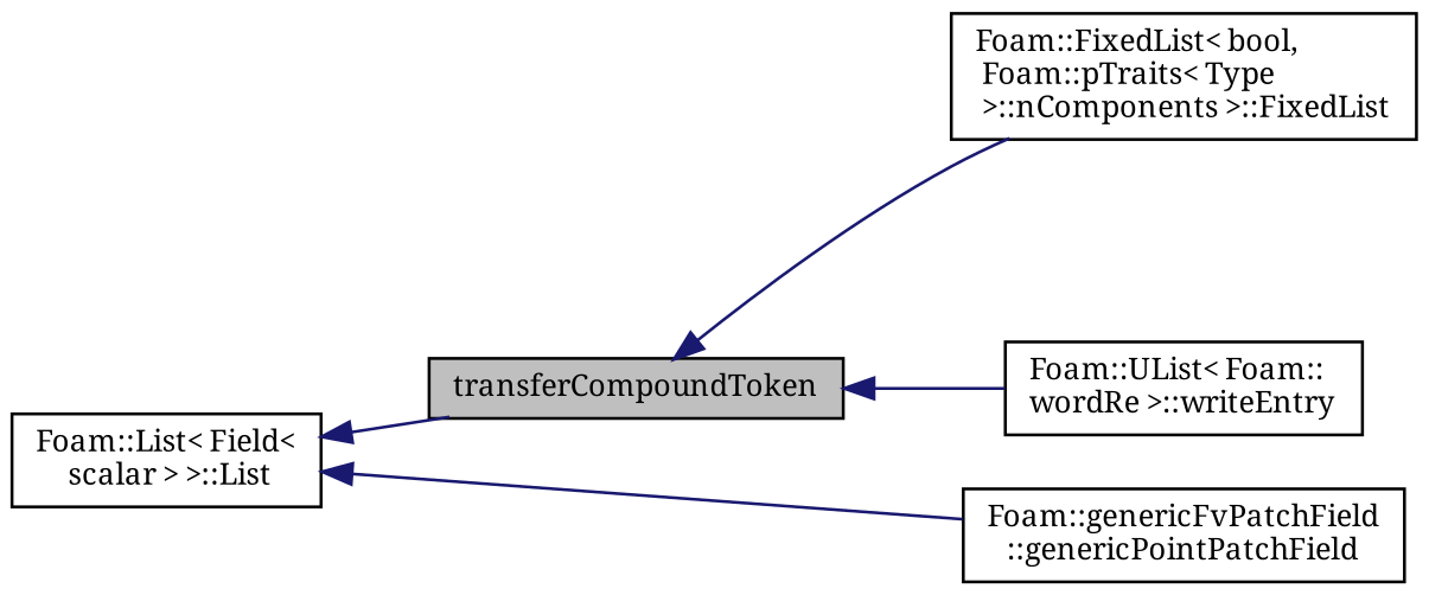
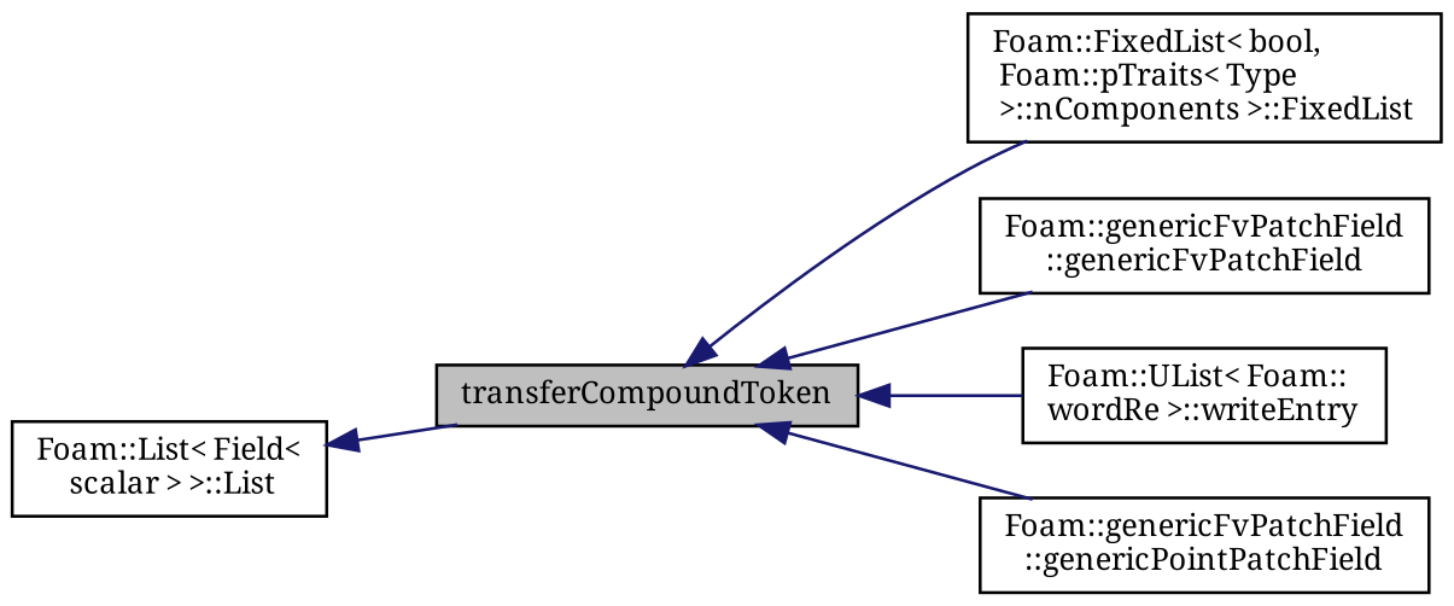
  digraph {
    fontname="Noto Serif"
    rankdir=LR
    node [color=black fontname="Noto Serif" fontsize=10 shape=record]
    edge [color=midnightblue dir=back fontname="Noto Serif" fontsize=10 labelfontname=Helvetica labelfontsize=10 style=solid]
    n1 [fillcolor=grey75 fontcolor=black height=0.2 label=transferCompoundToken style=filled width=0.4]
    n2 [height=0.2 label="Foam::FixedList\< bool,\l Foam::pTraits\< Type\l \>::nComponents \>::FixedList" width=0.4]
+   n3 [height=0.2 label="Foam::genericFvPatchField\l::genericFvPatchField" width=0.4]
    n4 [height=0.2 label="Foam::genericFvPatchField\l::genericPointPatchField" width=0.4]
    n5 [height=0.2 label="Foam::UList\< Foam::\lwordRe \>::writeEntry" width=0.4]
    n6 [height=0.2 label="Foam::List\< Field\<\l scalar \> \>::List" width=0.4]
    n1 -> n2
-   n6 -> n4
+   n1 -> n3
+   n1 -> n4
    n1 -> n5
    n6 -> n1
  }
